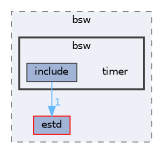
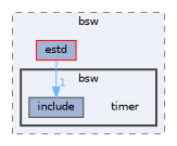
  digraph {
    compound=true
    node [fontname=Helvetica fontsize=10 shape=box fillcolor="#a2b4d6" style=filled]
    n1 [height=0.2 label=timer shape=plaintext width=0.4 fillcolor="" style=""]
    n2 [color=grey25 height=0.2 label=include width=0.4]
    n3 [color=red height=0.2 label=estd width=0.4]
    subgraph cluster_1 {
      bgcolor="#edf0f7"
      fontname=Helvetica
      fontsize=10
      label=bsw
      pencolor=grey50
      style="filled,dashed"
      n3
      subgraph cluster_2 {
        bgcolor="#edf0f7"
        fontname=Helvetica
        fontsize=10
        pencolor=grey25
        style="filled,bold"
        n1
        n2
      }
    }
-   n2 -> n3 [color=steelblue1 fontcolor=steelblue1 fontname=Helvetica fontsize=10 headlabel=1 labeldistance=1.5 labelfontname=Helvetica labelfontsize=10]
+   n3 -> n2 [color=steelblue1 fontcolor=steelblue1 fontname=Helvetica fontsize=10 headlabel=1 labeldistance=1.5 labelfontname=Helvetica labelfontsize=10]
  }
